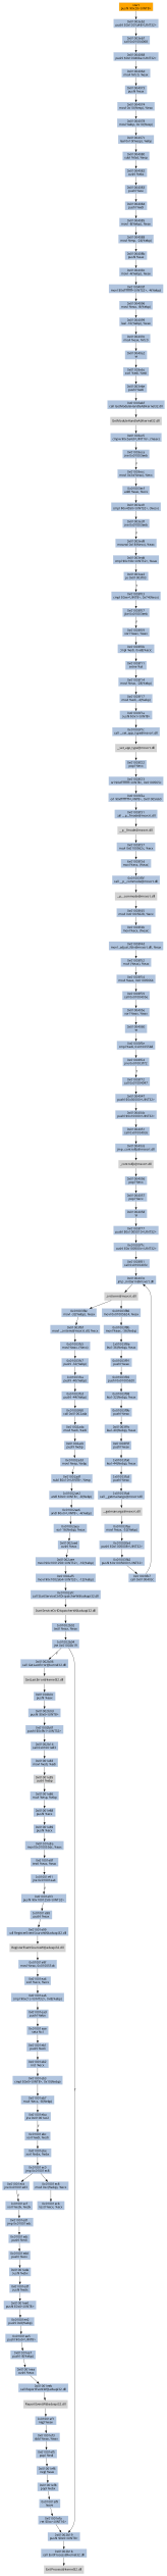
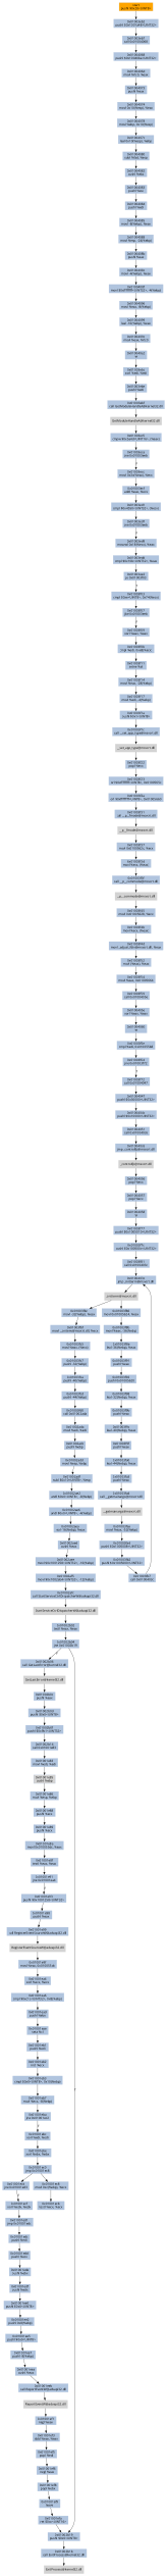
  digraph {
    fontname="Open Sans"
    node [color=lightsteelblue fillcolor=lightsteelblue fontname="Open Sans" shape=rectangle style=filled]
    edge [color="#000000" fontname="Open Sans"]
    n1 [color=lightgrey fillcolor=orange label="start\npushl $0x28<UINT8>"]
    n2 [label="0x01003eb2\npushl $0x1001a48<UINT32>"]
    n3 [label="0x01003eb7\ncall 0x01004068"]
    n4 [label="0x01004068\npushl $0x10040ba<UINT32>"]
    n5 [label="0x0100406d\nmovl %fs:0, %eax"]
    n6 [label="0x01004073\npushl %eax"]
    n7 [label="0x01004074\nmovl 0x10(%esp), %eax"]
    n8 [label="0x01004078\nmovl %ebp, 0x10(%esp)"]
    n9 [label="0x0100407c\nleal 0x10(%esp), %ebp"]
    n10 [label="0x01004080\nsubl %fad, %esp"]
    n11 [label="0x01004082\npushl %ebx"]
    n12 [label="0x01004083\npushl %esi"]
    n13 [label="0x01004084\npushl %edi"]
    n14 [label="0x01004085\nmovl -8(%ebp), %eax"]
    n15 [label="0x01004088\nmovl %esp, -24(%ebp)"]
    n16 [label="0x0100408b\npushl %eax"]
    n17 [label="0x0100408c\nmovl -4(%ebp), %eax"]
    n18 [label="0x0100408f\nmovl $0xffffffff<UINT32>, -4(%ebp)"]
    n19 [label="0x01004096\nmovl %eax, -8(%ebp)"]
    n20 [label="0x01004099\nleal -16(%ebp), %eax"]
    n21 [label="0x0100409c\nmovl %eax, %fs:0"]
    n22 [label="0x010040a2\nret"]
    n23 [label="0x01003ebc\nxorl %edi, %edi"]
    n24 [label="0x01003ebe\npushl %edi"]
    n25 [label="0x01003ebf\ncall GetModuleHandleA@kernel32.dll"]
    n26 [color=lightgrey fillcolor=lightgrey label="GetModuleHandleA@kernel32.dll"]
    n27 [label="0x01003ec5\ncmpw $0x5a4d<UINT16>, (%eax)"]
    n28 [label="0x01003eca\njne 0x01003eeb"]
    n29 [label="0x01003ecc\nmovl 0x3c(%eax), %ecx"]
    n30 [label="0x01003ecf\naddl %eax, %ecx"]
    n31 [label="0x01003ed1\ncmpl $0x4550<UINT32>, (%ecx)"]
    n32 [label="0x01003ed7\njne 0x01003eeb"]
    n33 [label="0x01003ed9\nmovzwl 0x18(%ecx), %eax"]
    n34 [label="0x01003edd\ncmpl $0x10b<UINT32>, %eax"]
    n35 [label="0x01003ee2\nje 0x01003f03"]
    n36 [label="0x01003f03\ncmpl $0xe<UINT8>, 0x74(%ecx)"]
    n37 [label="0x01003f07\njbe 0x01003eeb"]
    n38 [label="0x01003f09\nxorl %eax, %eax"]
    n39 [label="0x01003f0b\ncmpl %edi, 0xe8(%ecx)"]
    n40 [label="0x01003f11\nsetne %al"]
    n41 [label="0x01003f14\nmovl %eax, -28(%ebp)"]
    n42 [label="0x01003f17\nmovl %edi, -4(%ebp)"]
    n43 [label="0x01003f1a\npushl $0x1<UINT8>"]
    n44 [label="0x01003f1c\ncall __set_app_type@msvcrt.dll"]
    n45 [color=lightgrey fillcolor=lightgrey label="__set_app_type@msvcrt.dll"]
    n46 [label="0x01003f22\npopl %ecx"]
    n47 [label="0x01003f23\norl $0xffffffff<UINT8>, 0x0100565c"]
    n48 [label="0x01003f2a\norl $0xffffffff<UINT8>, 0x01005660"]
    n49 [label="0x01003f31\ncall __p__fmode@msvcrt.dll"]
    n50 [color=lightgrey fillcolor=lightgrey label="__p__fmode@msvcrt.dll"]
    n51 [label="0x01003f37\nmovl 0x0100562c, %ecx"]
    n52 [label="6x01003f3d\nmovl %ecx, (%eax)"]
    n53 [label="0x01003f3f\ncall __p__commode@msvcrt.dll"]
    n54 [color=lightgrey fillcolor=lightgrey label="__p__commode@msvcrt.dll"]
    n55 [label="0x01003f45\nmovl 0x01005628, %ecx"]
    n56 [label="0x01003f4b\nmovl %ecx, (%eax)"]
    n57 [label="0x01003f4d\nmovl _adjust_fdiv@msvcrt.dll, %eax"]
    n58 [label="0x01003f52\nmovl (%eax), %eax"]
    n59 [label="0x01003f54\nmovl %eax, 0x01005664"]
    n60 [label="0x01003f59\ncall 0x0100405e"]
    n61 [label="0x0100405e\nxorl %eax, %eax"]
    n62 [label="0x01004060\nret"]
    n63 [label="0x01003f5e\ncmpl %edi, 0x010055b8"]
    n64 [label="0x01003f64\njne 0x01003f72"]
    n65 [label="0x01003f72\ncall 0x01004047"]
    n66 [label="0x01004047\npushl $0x30000<UINT32>"]
    n67 [label="0x0100404c\npushl $0x10000<UINT32>"]
    n68 [label="0x01004051\ncall 0x010040c6"]
    n69 [label="0x010040c6\njmp _controlfp@msvcrt.dll"]
    n70 [color=lightgrey fillcolor=lightgrey label="_controlfp@msvcrt.dll"]
    n71 [label="0x01004056\npopl %ecx"]
    n72 [label="0x01004057\npopl %ecx"]
    n73 [label="0x01004058\nret"]
    n74 [label="0x01003f77\npushl $0x1005010<UINT32>"]
    n75 [label="0x01003f7c\npushl $0x100500c<UINT32>"]
    n76 [label="0x01003f81\ncall 0x0100403c"]
    n77 [label="0x0100403c\njmp _initterm@msvcrt.dll"]
    n78 [color=lightgrey fillcolor=lightgrey label="_initterm@msvcrt.dll"]
    n79 [label="0x01003f86\nmovl 0x01005624, %eax"]
    n80 [label="0x01003fbc\nmovl -32(%ebp), %eax"]
    n81 [label="0x01003f8b\nmovl %eax, -36(%ebp)"]
    n82 [label="0x01003fbf\nmovl __initenv@msvcrt.dll, %ecx"]
    n83 [label="0x01003f8e\nleal -36(%ebp), %eax"]
    n84 [label="0x01003f91\npushl %eax"]
    n85 [label="0x01003f92\npushl 0x01005620"]
    n86 [label="0x01003f98\nleal -32(%ebp), %eax"]
    n87 [label="0x01003f9b\npushl %eax"]
    n88 [label="0x01003f9c\nleal -40(%ebp), %eax"]
    n89 [label="0x01003f9f\npushl %eax"]
    n90 [label="0x01003fa0\nleal -44(%ebp), %eax"]
    n91 [label="0x01003fa3\npushl %eax"]
    n92 [label="0x01003fa4\ncall __getmainargs@msvcrt.dll"]
    n93 [color=lightgrey fillcolor=lightgrey label="__getmainargs@msvcrt.dll"]
    n94 [label="0x01003faa\nmovl %eax, -52(%ebp)"]
    n95 [label="0x01003fad\npushl $0x1005008<UINT32>"]
    n96 [label="0x01003fb2\npushl $0x1005000<UINT32>"]
    n97 [label="0x01003fb7\ncall 0x0100403c"]
    n98 [label="0x01003fc5\nmovl %eax, (%ecx)"]
    n99 [label="0x01003fc7\npushl -32(%ebp)"]
    n100 [label="0x01003fca\npushl -40(%ebp)"]
    n101 [label="0x01003fcd\npushl -44(%ebp)"]
    n102 [label="0x01003fd0\ncall 0x01002ada"]
    n103 [label="0x01002ada\nmovl %edi, %edi"]
    n104 [label="0x01002adc\npushl %ebp"]
    n105 [label="0x01002add\nmovl %esp, %ebp"]
    n106 [label="0x01002adf\nsubl $0x10<UINT8>, %esp"]
    n107 [label="0x01002ae2\nandl $0x0<UINT8>, -8(%ebp)"]
    n108 [label="0x01002ae6\nandl $0x0<UINT8>, -4(%ebp)"]
    n109 [label="0x01002aea\nleal -16(%ebp), %eax"]
    n110 [label="0x01002aed\npushl %eax"]
    n111 [label="0x01002aee\nmovl $0x1001258<UINT32>, -16(%ebp)"]
    n112 [label="0x01002af5\nmovl $0x1002ab4<UINT32>, -12(%ebp)"]
    n113 [label="0x01002afc\ncall StartServiceCtrlDispatcherW@advapi32.dll"]
    n114 [color=lightgrey fillcolor=lightgrey label="StartServiceCtrlDispatcherW@advapi32.dll"]
    n115 [label="0x01002b02\ntestl %eax, %eax"]
    n116 [label="0x01002b04\njne 0x01002b19"]
    n117 [label="0x01002b06\ncall GetLastError@kernel32.dll"]
    n118 [label="0x01002b19\npushl $0x0<UINT8>"]
    n119 [color=lightgrey fillcolor=lightgrey label="GetLastError@kernel32.dll"]
    n120 [label="0x01002b1b\ncall ExitProcess@kernel32.dll"]
    n121 [label="0x01002b0c\npushl %eax"]
    n122 [color=lightgrey fillcolor=lightgrey label="ExitProcess@kernel32.dll"]
    n123 [label="0x01002b0d\npushl $0x0<UINT8>"]
    n124 [label="0x01002b0f\npushl $0x9b1<UINT32>"]
    n125 [label="0x01002b14\ncall 0x01001e83"]
    n126 [label="0x01001e83\nmovl %edi, %edi"]
    n127 [fillcolor=lightgrey label="0x01001e85\npushl %ebp"]
    n128 [label="0x01001e86\nmovl %esp, %ebp"]
    n129 [label="0x01001e88\npushl %ecx"]
    n130 [label="0x01001e89\npushl %ecx"]
    n131 [label="0x01001e8a\nmovl 0x010055dc, %eax"]
    n132 [label="0x01001e8f\ntestl %eax, %eax"]
    n133 [label="0x01001e91\njne 0x01001ea4"]
    n134 [label="0x01001e93\npushl $0x1001258<UINT32>"]
    n135 [label="0x01001e98\npushl %eax"]
    n136 [label="0x01001e99\ncall RegisterEventSourceW@advapi32.dll"]
    n137 [color=lightgrey fillcolor=lightgrey label="RegisterEventSourceW@advapi32.dll"]
    n138 [label="0x01001e9f\nmovl %eax, 0x010055dc"]
    n139 [label="0x01001ea4\nxorl %ecx, %ecx"]
    n140 [label="0x01001ea6\ncmpl $0xc1c<UINT32>, 0x8(%ebp)"]
    n141 [label="0x01001ead\npushl %ebx"]
    n142 [label="0x01001eae\nseta %cl"]
    n143 [label="0x01001eb1\npushl %edi"]
    n144 [label="0x01001eb2\nincl %ecx"]
    n145 [label="0x01001eb3\ncmpl $0x0<UINT8>, 0x10(%ebp)"]
    n146 [label="0x01001eb7\nmovl %ecx, -8(%ebp)"]
    n147 [label="0x01001eba\njne 0x01001ec2"]
    n148 [label="0x01001ebc\nxorl %edi, %edi"]
    n149 [label="0x01001ebe\nxorl %ebx, %ebx"]
    n150 [label="0x01001ec0\njmp 0x01001ec8"]
    n151 [label="0x01001ec8\nmovl 0xc(%ebp), %ecx"]
    n152 [label="0x01001ecd\njne 0x01001ed3"]
    n153 [label="0x01001ecb\ntestl %ecx, %ecx"]
    n154 [label="0x01001ecf\nxorl %edx, %edx"]
    n155 [label="0x01001ed1\njmp 0x01001edc"]
    n156 [label="0x01001edc\npushl %edi"]
    n157 [label="0x01001edd\npushl %ecx"]
    n158 [label="0x01001ede\npushl %ebx"]
    n159 [label="0x01001edf\npushl %edx"]
    n160 [label="0x01001ee0\npushl $0x0<UINT8>"]
    n161 [label="0x01001ee2\npushl 0x8(%ebp)"]
    n162 [label="0x01001ee5\npushl $0x0<UINT8>"]
    n163 [label="0x01001ee7\npushl -8(%ebp)"]
    n164 [label="0x01001eea\npushl %eax"]
    n165 [label="0x01001eeb\ncall ReportEventW@advapi32.dll"]
    n166 [color=lightgrey fillcolor=lightgrey label="ReportEventW@advapi32.dll"]
    n167 [label="0x01001ef1\nnegl %eax"]
    n168 [label="0x01001ef3\nsbbl %eax, %eax"]
    n169 [label="0x01001ef5\npopl %edi"]
    n170 [label="0x01001ef6\nnegl %eax"]
    n171 [label="0x01001ef8\npopl %ebx"]
    n172 [label="0x01001ef9\nleave "]
    n173 [label="0x01001efa\nret $0xc<UINT16>"]
    n1 -> n2
    n2 -> n3
    n3 -> n4
    n4 -> n5
    n5 -> n6
    n6 -> n7
    n7 -> n8
    n8 -> n9
    n9 -> n10
    n10 -> n11
    n11 -> n12
    n12 -> n13
    n13 -> n14
    n14 -> n15
    n15 -> n16
    n16 -> n17
    n17 -> n18
    n18 -> n19
    n19 -> n20
    n20 -> n21
    n21 -> n22
    n22 -> n23
    n23 -> n24
    n24 -> n25
    n25 -> n26
    n26 -> n27
    n27 -> n28
    n28 -> n29 [label=F]
    n29 -> n30
    n30 -> n31
    n31 -> n32
    n32 -> n33 [label=F]
    n33 -> n34
    n34 -> n35
    n35 -> n36 [label=T]
    n36 -> n37
    n37 -> n38 [label=F]
    n38 -> n39
    n39 -> n40
    n40 -> n41
    n41 -> n42
    n42 -> n43
    n43 -> n44
    n44 -> n45
    n45 -> n46
    n46 -> n47
    n47 -> n48
    n48 -> n49
    n49 -> n50
    n50 -> n51
    n51 -> n52
    n52 -> n53
    n53 -> n54
    n54 -> n55
    n55 -> n56
+   n56 -> n57
    n57 -> n58
    n58 -> n59
    n59 -> n60
    n60 -> n61
    n61 -> n62
    n62 -> n63
    n63 -> n64
    n64 -> n65 [label=T]
    n65 -> n66
    n66 -> n67
    n67 -> n68
    n68 -> n69
    n69 -> n70
    n70 -> n71
    n71 -> n72
    n72 -> n73
    n73 -> n74
    n74 -> n75
    n75 -> n76
    n76 -> n77
    n77 -> n78
    n78 -> n79
    n78 -> n80
    n79 -> n81
    n80 -> n82
    n81 -> n83
    n82 -> n98
    n83 -> n84
    n84 -> n85
    n85 -> n86
    n86 -> n87
    n87 -> n88
    n88 -> n89
    n89 -> n90
    n90 -> n91
    n91 -> n92
    n92 -> n93
    n93 -> n94
    n94 -> n95
    n95 -> n96
    n96 -> n97
    n97 -> n77
    n98 -> n99
    n99 -> n100
    n100 -> n101
    n101 -> n102
    n102 -> n103
    n103 -> n104
    n104 -> n105
    n105 -> n106
    n106 -> n107
    n107 -> n108
    n108 -> n109
    n109 -> n110
    n110 -> n111
    n111 -> n112
    n112 -> n113
    n113 -> n114
    n114 -> n115
    n115 -> n116
    n116 -> n117 [label=F]
    n116 -> n118 [label=T]
    n117 -> n119
    n118 -> n120
    n119 -> n121
    n120 -> n122
    n121 -> n123
    n123 -> n124
    n124 -> n125
    n125 -> n126
    n126 -> n127
    n127 -> n128
    n128 -> n129
    n129 -> n130
    n130 -> n131
    n131 -> n132
    n132 -> n133
    n133 -> n134 [label=F]
    n134 -> n135
    n135 -> n136
    n136 -> n137
    n137 -> n138
    n138 -> n139
    n139 -> n140
    n140 -> n141
    n141 -> n142
    n142 -> n143
    n143 -> n144
    n144 -> n145
    n145 -> n146
    n146 -> n147
    n147 -> n148 [label=F]
    n148 -> n149
    n149 -> n150
    n150 -> n151
    n150 -> n152
    n151 -> n153
    n152 -> n154 [label=F]
    n154 -> n155
    n155 -> n156
    n156 -> n157
    n157 -> n158
    n158 -> n159
    n159 -> n160
    n160 -> n161
    n161 -> n162
    n162 -> n163
    n163 -> n164
    n164 -> n165
    n165 -> n166
    n166 -> n167
    n167 -> n168
    n168 -> n169
    n169 -> n170
    n170 -> n171
    n171 -> n172
    n172 -> n173
    n173 -> n118
  }
